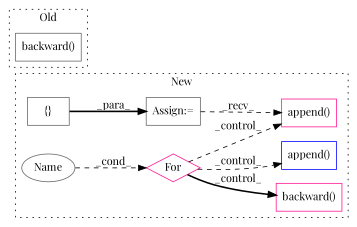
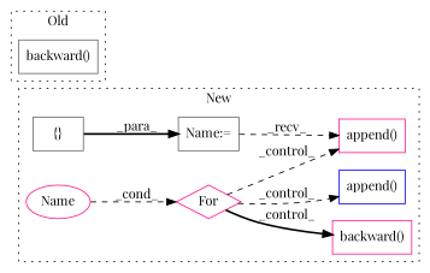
  digraph {
    fontname="Playfair Display"
    rankdir=LR
    node [a=75 color=deeppink fontname="Playfair Display" l="15,1" shape=box]
    edge [fontname="Playfair Display" style=dashed]
    n1 [label="append()" s="5676,5727"]
    n2 [a=59 color=gray40 l="2,1" label="{}" s="3778,3778"]
-   n3 [a=68 color=gray40 l=3 label="Assign:=" s=3775]
+   n3 [a=68 color=gray40 l=3 label="Name:=" s=3775]
    n4 [a=107 l="4,10" label=For s="3977,4031" shape=diamond]
-   n5 [a=87 color=gray40 l=1 label=Name s=3981 shape=ellipse]
+   n5 [a=87 l=1 label=Name s=3981 shape=ellipse]
    n6 [l=76 label="backward()" s=4764]
    n7 [color=blue label="append()" s="5805,5824"]
    n8 [color=gray40 l=18 label="backward()" s=4566]
    subgraph cluster_1 {
      label=New
      style=dotted
      n1
      n2
      n3
      n4
      n5
      n6
      n7
    }
    subgraph cluster_2 {
      label=Old
      style=dotted
      n8
    }
    n2 -> n3 [label=_para_ style=bold]
    n3 -> n1 [label=_recv_]
    n4 -> n1 [label=_control_]
    n4 -> n6 [label=_control_ style=bold]
    n4 -> n7 [label=_control_]
    n5 -> n4 [label=_cond_]
  }
